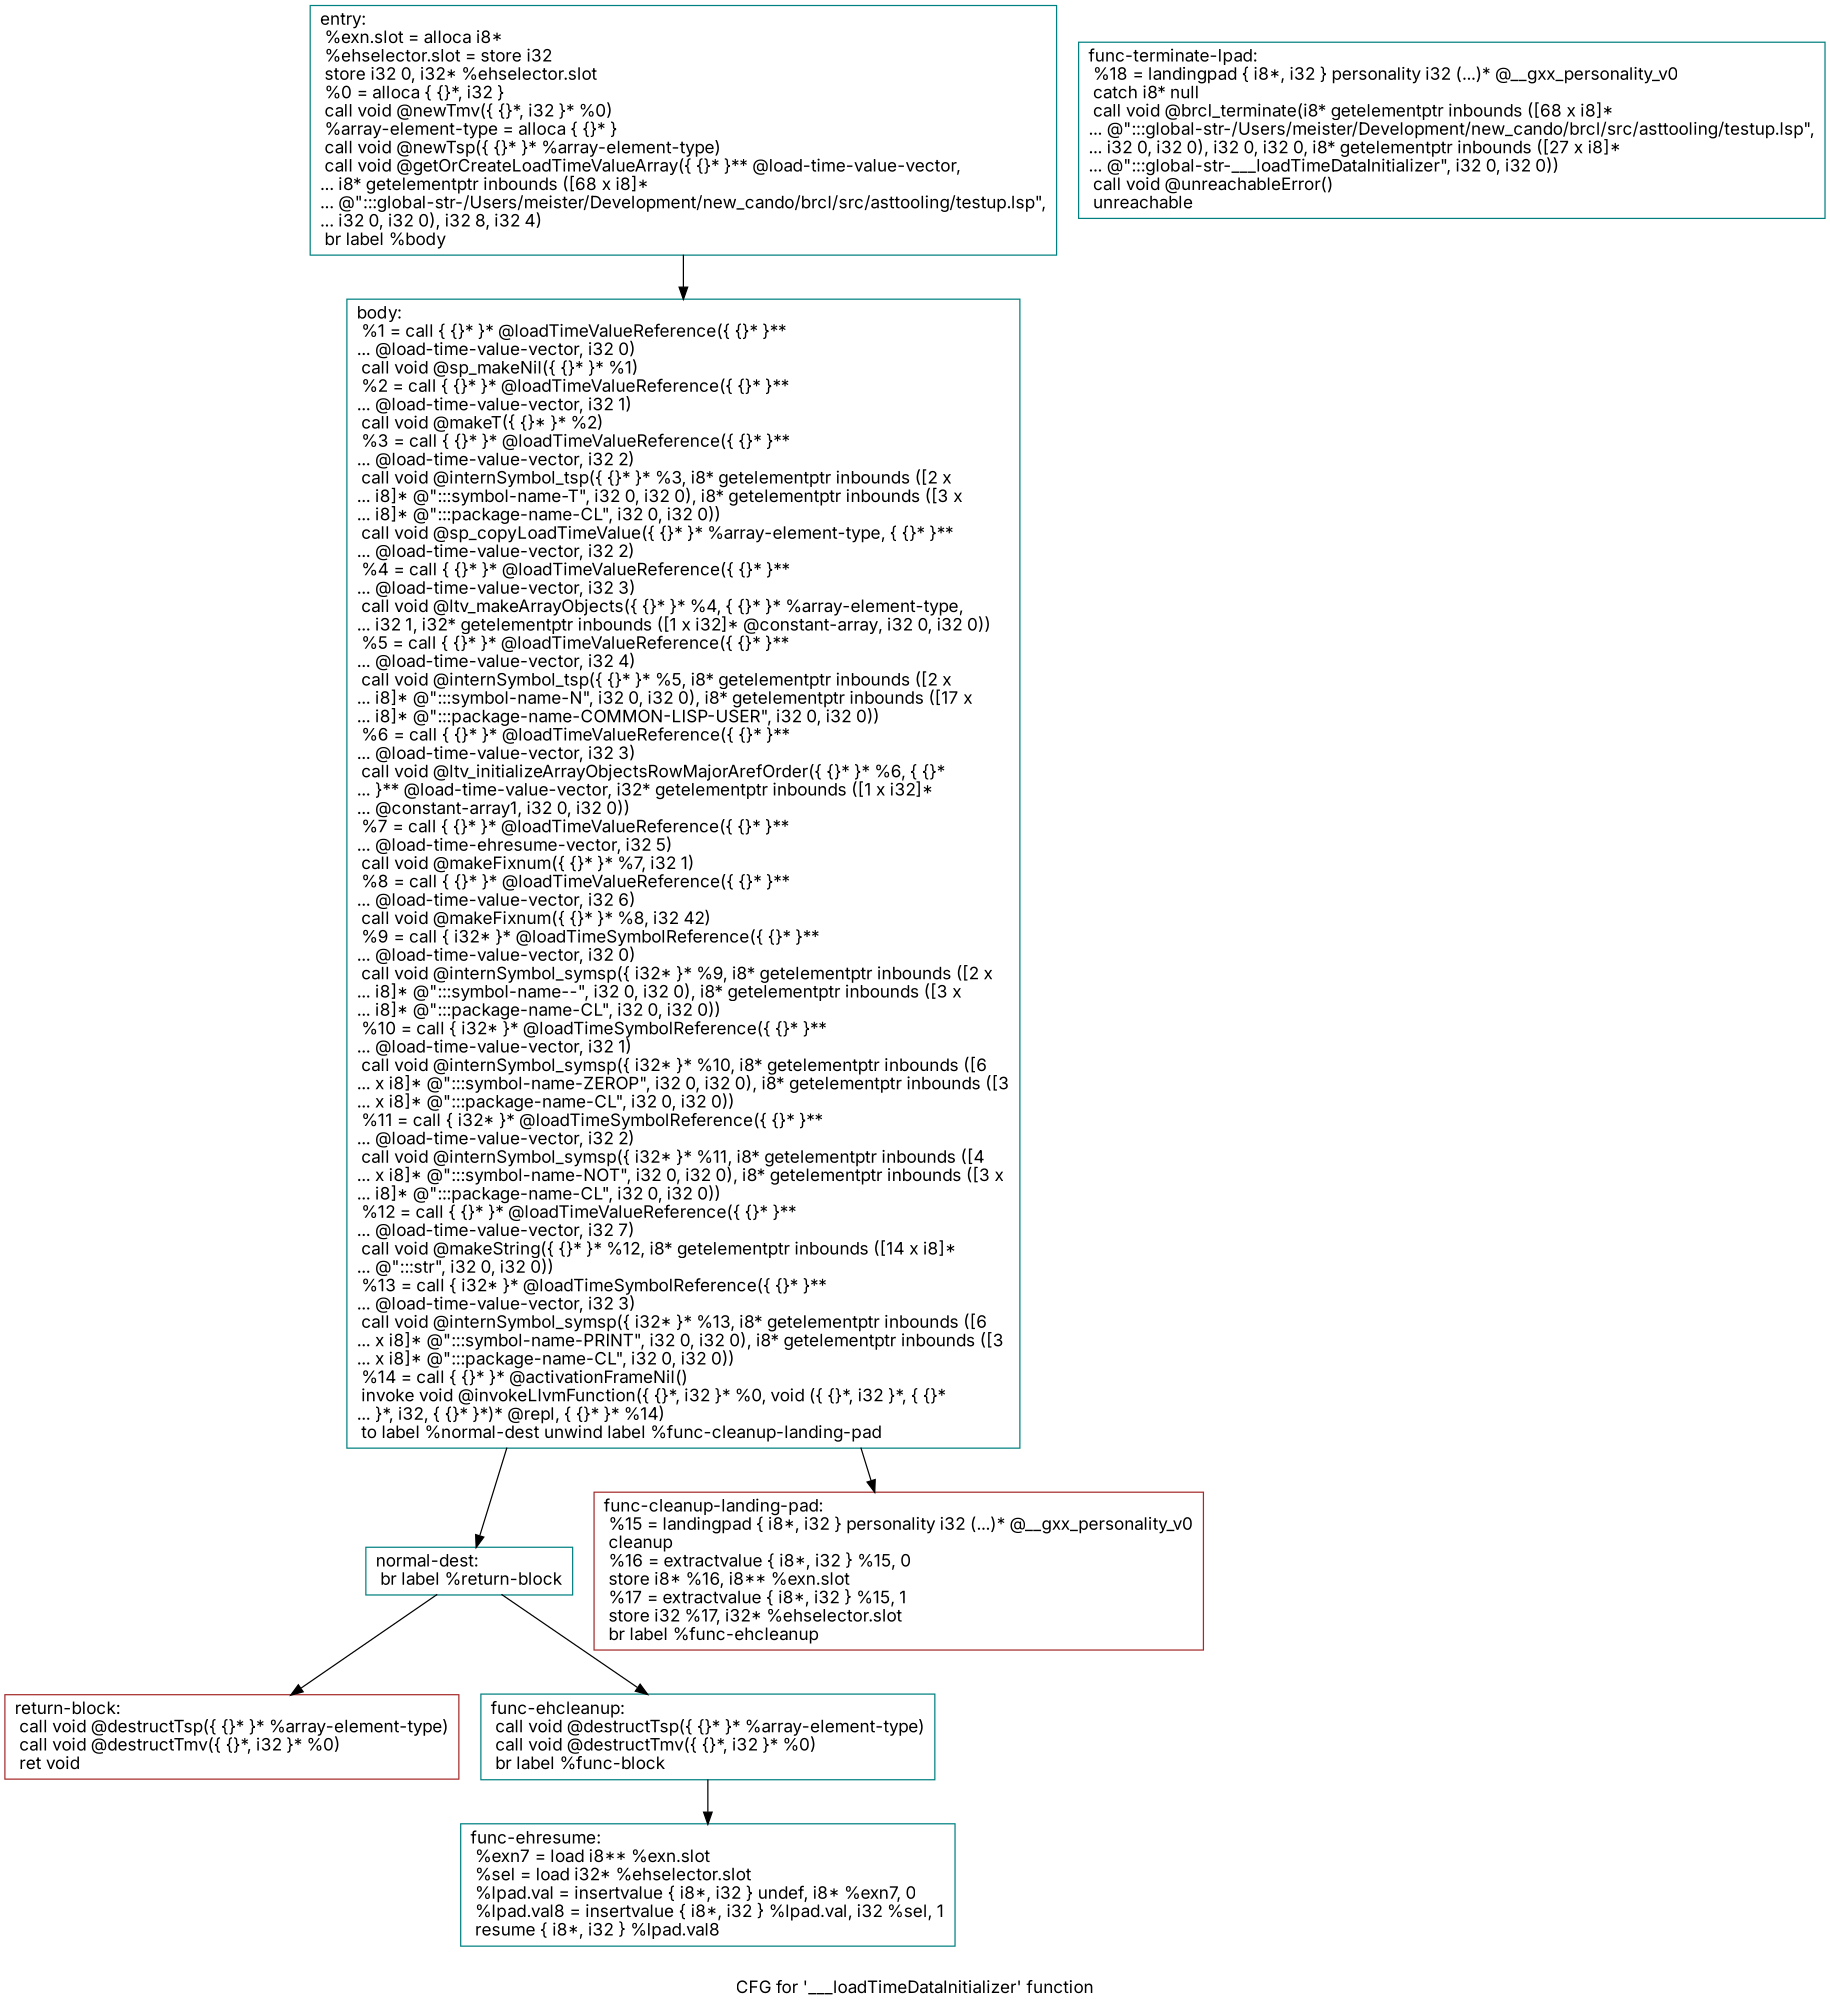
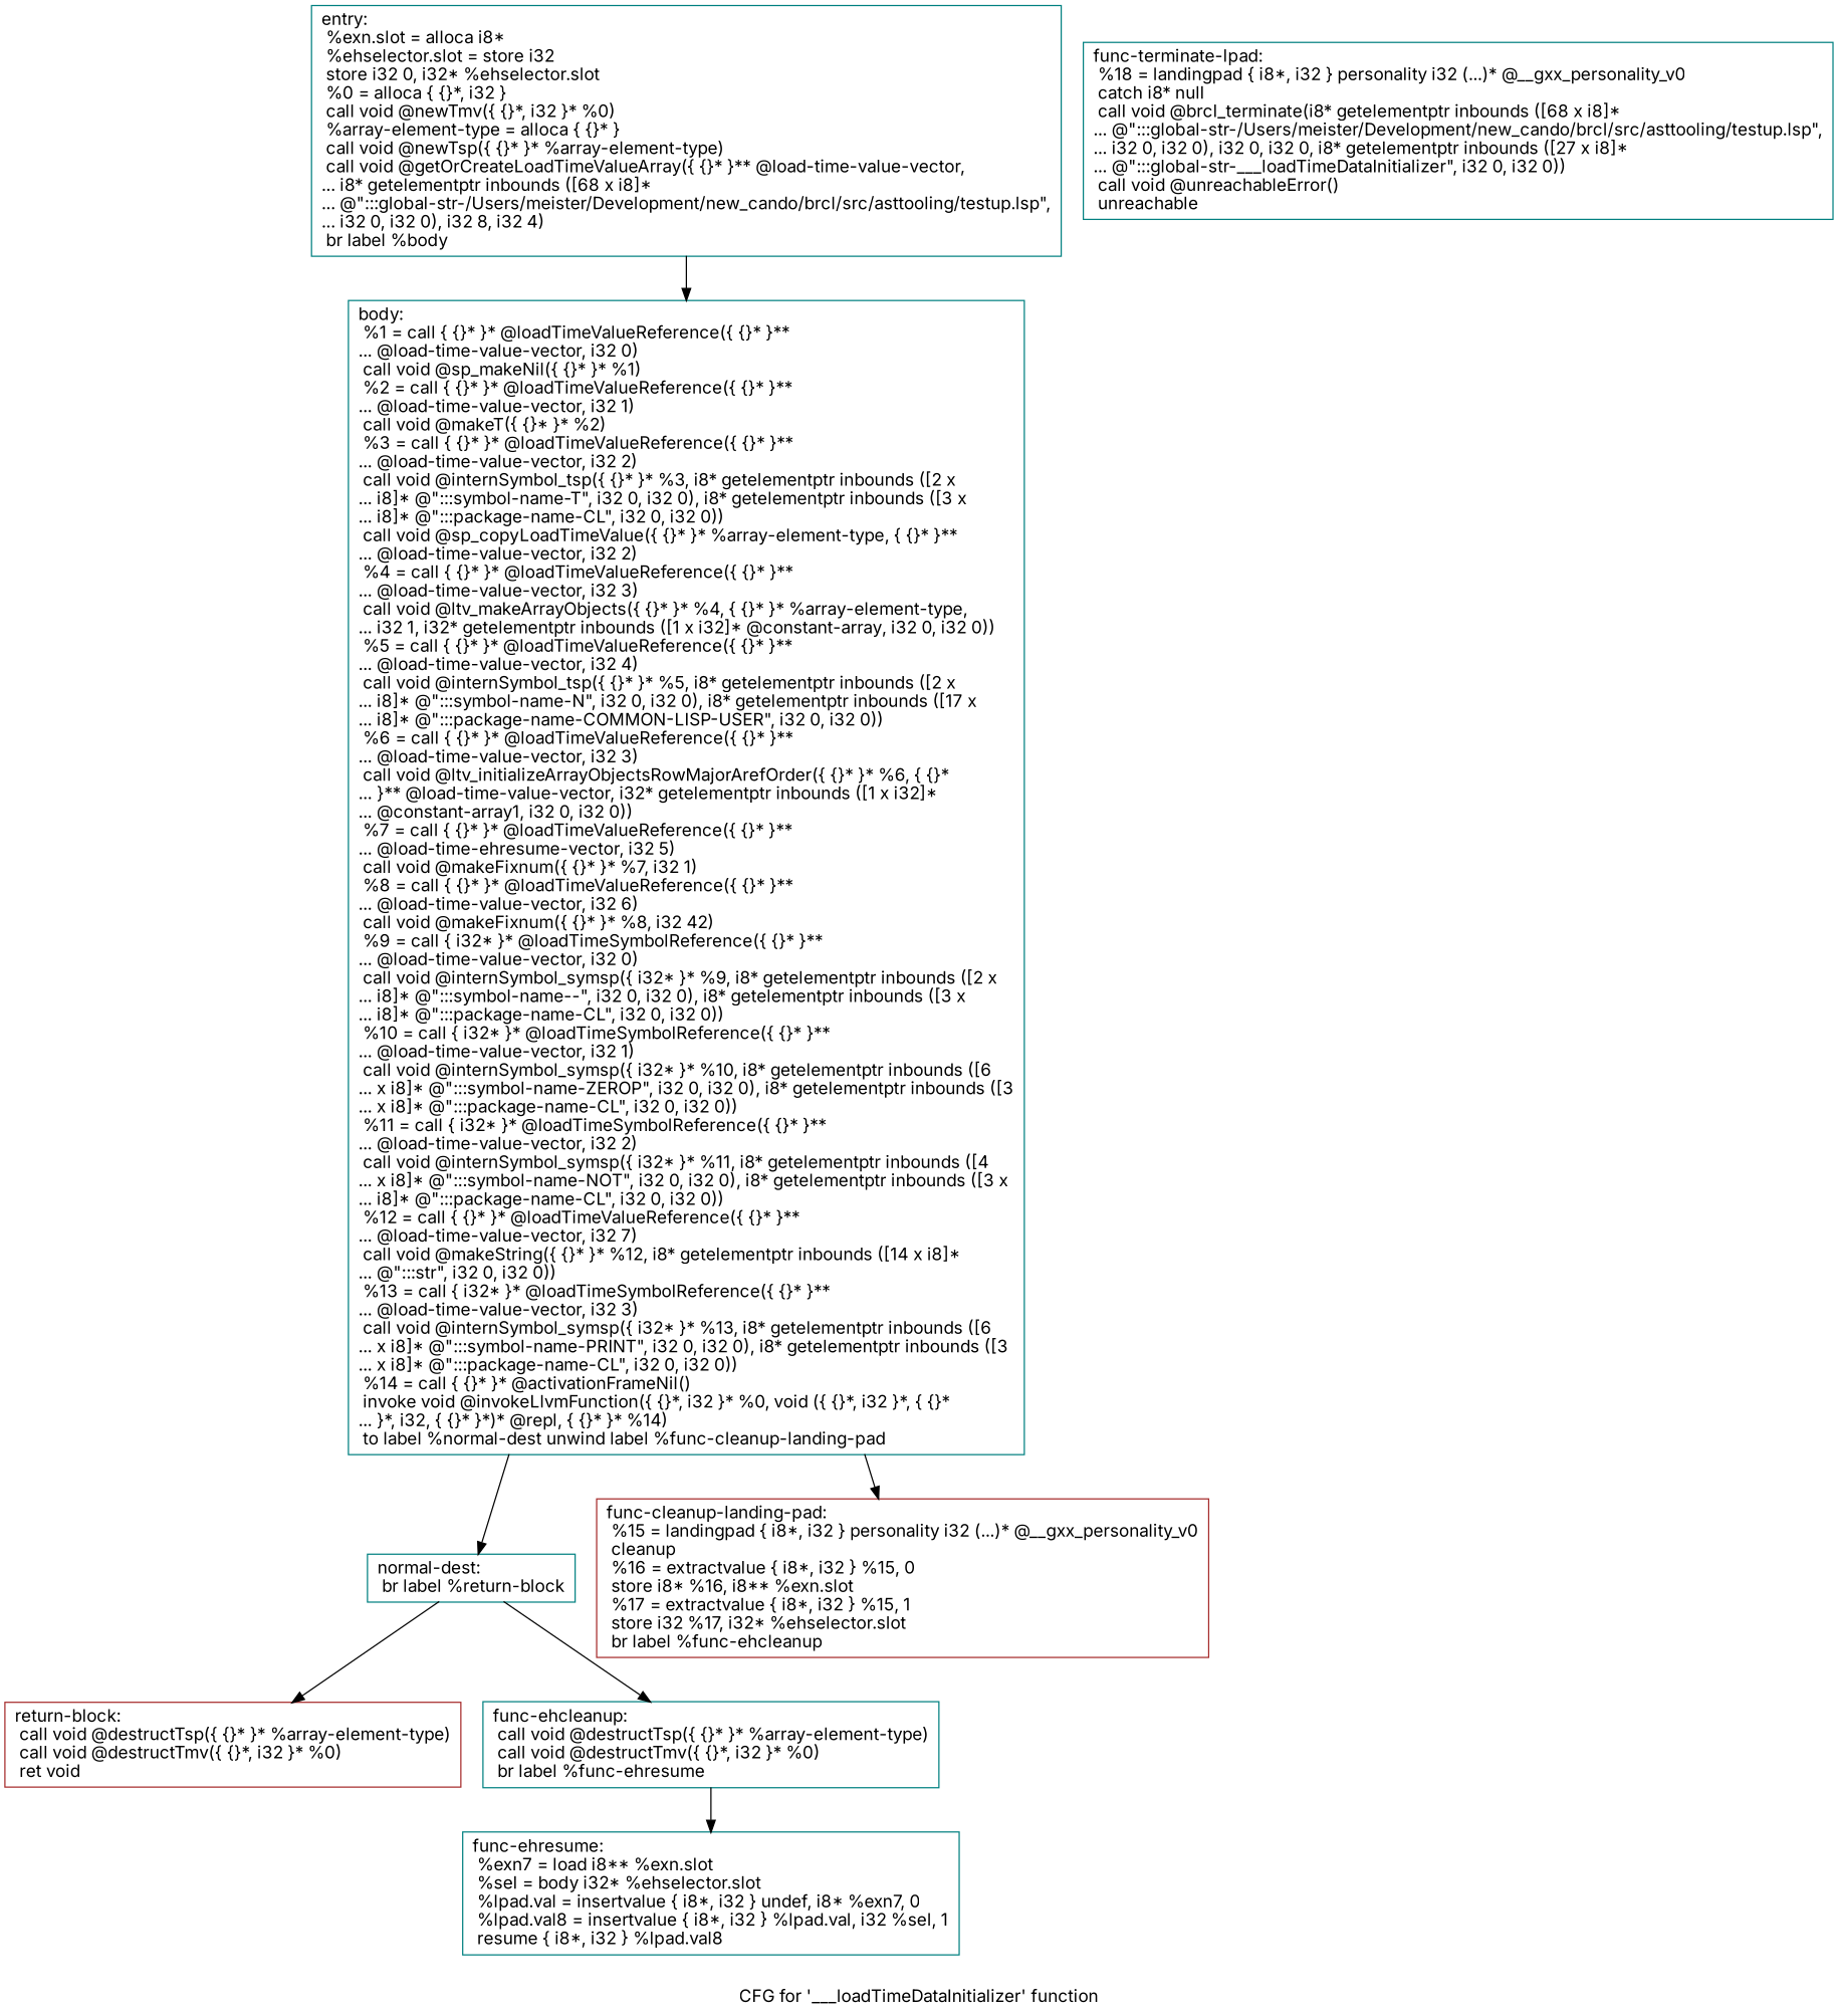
  digraph {
    fontname=Inter
    label="CFG for '___loadTimeDataInitializer' function"
    node [color=teal fontname=Inter shape=record]
    edge [fontname=Inter]
    n1 [label="{entry:\l  %exn.slot = alloca i8*\l  %ehselector.slot = store i32\l  store i32 0, i32* %ehselector.slot\l  %0 = alloca \{ \{\}*, i32 \}\l  call void @newTmv(\{ \{\}*, i32 \}* %0)\l  %array-element-type = alloca \{ \{\}* \}\l  call void @newTsp(\{ \{\}* \}* %array-element-type)\l  call void @getOrCreateLoadTimeValueArray(\{ \{\}* \}** @load-time-value-vector,\l... i8* getelementptr inbounds ([68 x i8]*\l... @\":::global-str-/Users/meister/Development/new_cando/brcl/src/asttooling/testup.lsp\",\l... i32 0, i32 0), i32 8, i32 4)\l  br label %body\l}"]
    n2 [label="{body:                                             \l  %1 = call \{ \{\}* \}* @loadTimeValueReference(\{ \{\}* \}**\l... @load-time-value-vector, i32 0)\l  call void @sp_makeNil(\{ \{\}* \}* %1)\l  %2 = call \{ \{\}* \}* @loadTimeValueReference(\{ \{\}* \}**\l... @load-time-value-vector, i32 1)\l  call void @makeT(\{ \{\}* \}* %2)\l  %3 = call \{ \{\}* \}* @loadTimeValueReference(\{ \{\}* \}**\l... @load-time-value-vector, i32 2)\l  call void @internSymbol_tsp(\{ \{\}* \}* %3, i8* getelementptr inbounds ([2 x\l... i8]* @\":::symbol-name-T\", i32 0, i32 0), i8* getelementptr inbounds ([3 x\l... i8]* @\":::package-name-CL\", i32 0, i32 0))\l  call void @sp_copyLoadTimeValue(\{ \{\}* \}* %array-element-type, \{ \{\}* \}**\l... @load-time-value-vector, i32 2)\l  %4 = call \{ \{\}* \}* @loadTimeValueReference(\{ \{\}* \}**\l... @load-time-value-vector, i32 3)\l  call void @ltv_makeArrayObjects(\{ \{\}* \}* %4, \{ \{\}* \}* %array-element-type,\l... i32 1, i32* getelementptr inbounds ([1 x i32]* @constant-array, i32 0, i32 0))\l  %5 = call \{ \{\}* \}* @loadTimeValueReference(\{ \{\}* \}**\l... @load-time-value-vector, i32 4)\l  call void @internSymbol_tsp(\{ \{\}* \}* %5, i8* getelementptr inbounds ([2 x\l... i8]* @\":::symbol-name-N\", i32 0, i32 0), i8* getelementptr inbounds ([17 x\l... i8]* @\":::package-name-COMMON-LISP-USER\", i32 0, i32 0))\l  %6 = call \{ \{\}* \}* @loadTimeValueReference(\{ \{\}* \}**\l... @load-time-value-vector, i32 3)\l  call void @ltv_initializeArrayObjectsRowMajorArefOrder(\{ \{\}* \}* %6, \{ \{\}*\l... \}** @load-time-value-vector, i32* getelementptr inbounds ([1 x i32]*\l... @constant-array1, i32 0, i32 0))\l  %7 = call \{ \{\}* \}* @loadTimeValueReference(\{ \{\}* \}**\l... @load-time-ehresume-vector, i32 5)\l  call void @makeFixnum(\{ \{\}* \}* %7, i32 1)\l  %8 = call \{ \{\}* \}* @loadTimeValueReference(\{ \{\}* \}**\l... @load-time-value-vector, i32 6)\l  call void @makeFixnum(\{ \{\}* \}* %8, i32 42)\l  %9 = call \{ i32* \}* @loadTimeSymbolReference(\{ \{\}* \}**\l... @load-time-value-vector, i32 0)\l  call void @internSymbol_symsp(\{ i32* \}* %9, i8* getelementptr inbounds ([2 x\l... i8]* @\":::symbol-name--\", i32 0, i32 0), i8* getelementptr inbounds ([3 x\l... i8]* @\":::package-name-CL\", i32 0, i32 0))\l  %10 = call \{ i32* \}* @loadTimeSymbolReference(\{ \{\}* \}**\l... @load-time-value-vector, i32 1)\l  call void @internSymbol_symsp(\{ i32* \}* %10, i8* getelementptr inbounds ([6\l... x i8]* @\":::symbol-name-ZEROP\", i32 0, i32 0), i8* getelementptr inbounds ([3\l... x i8]* @\":::package-name-CL\", i32 0, i32 0))\l  %11 = call \{ i32* \}* @loadTimeSymbolReference(\{ \{\}* \}**\l... @load-time-value-vector, i32 2)\l  call void @internSymbol_symsp(\{ i32* \}* %11, i8* getelementptr inbounds ([4\l... x i8]* @\":::symbol-name-NOT\", i32 0, i32 0), i8* getelementptr inbounds ([3 x\l... i8]* @\":::package-name-CL\", i32 0, i32 0))\l  %12 = call \{ \{\}* \}* @loadTimeValueReference(\{ \{\}* \}**\l... @load-time-value-vector, i32 7)\l  call void @makeString(\{ \{\}* \}* %12, i8* getelementptr inbounds ([14 x i8]*\l... @\":::str\", i32 0, i32 0))\l  %13 = call \{ i32* \}* @loadTimeSymbolReference(\{ \{\}* \}**\l... @load-time-value-vector, i32 3)\l  call void @internSymbol_symsp(\{ i32* \}* %13, i8* getelementptr inbounds ([6\l... x i8]* @\":::symbol-name-PRINT\", i32 0, i32 0), i8* getelementptr inbounds ([3\l... x i8]* @\":::package-name-CL\", i32 0, i32 0))\l  %14 = call \{ \{\}* \}* @activationFrameNil()\l  invoke void @invokeLlvmFunction(\{ \{\}*, i32 \}* %0, void (\{ \{\}*, i32 \}*, \{ \{\}*\l... \}*, i32, \{ \{\}* \}*)* @repl, \{ \{\}* \}* %14)\l          to label %normal-dest unwind label %func-cleanup-landing-pad\l}"]
    n3 [label="{normal-dest:                                      \l  br label %return-block\l}"]
    n4 [color=brown label="{func-cleanup-landing-pad:                         \l  %15 = landingpad \{ i8*, i32 \} personality i32 (...)* @__gxx_personality_v0\l          cleanup\l  %16 = extractvalue \{ i8*, i32 \} %15, 0\l  store i8* %16, i8** %exn.slot\l  %17 = extractvalue \{ i8*, i32 \} %15, 1\l  store i32 %17, i32* %ehselector.slot\l  br label %func-ehcleanup\l}"]
    n5 [color=brown label="{return-block:                                     \l  call void @destructTsp(\{ \{\}* \}* %array-element-type)\l  call void @destructTmv(\{ \{\}*, i32 \}* %0)\l  ret void\l}"]
-   n6 [label="{func-ehcleanup:                                   \l  call void @destructTsp(\{ \{\}* \}* %array-element-type)\l  call void @destructTmv(\{ \{\}*, i32 \}* %0)\l  br label %func-block\l}"]
-   n7 [label="{func-ehresume:                                    \l  %exn7 = load i8** %exn.slot\l  %sel = load i32* %ehselector.slot\l  %lpad.val = insertvalue \{ i8*, i32 \} undef, i8* %exn7, 0\l  %lpad.val8 = insertvalue \{ i8*, i32 \} %lpad.val, i32 %sel, 1\l  resume \{ i8*, i32 \} %lpad.val8\l}"]
+   n6 [label="{func-ehcleanup:                                   \l  call void @destructTsp(\{ \{\}* \}* %array-element-type)\l  call void @destructTmv(\{ \{\}*, i32 \}* %0)\l  br label %func-ehresume\l}"]
+   n7 [label="{func-ehresume:                                    \l  %exn7 = load i8** %exn.slot\l  %sel = body i32* %ehselector.slot\l  %lpad.val = insertvalue \{ i8*, i32 \} undef, i8* %exn7, 0\l  %lpad.val8 = insertvalue \{ i8*, i32 \} %lpad.val, i32 %sel, 1\l  resume \{ i8*, i32 \} %lpad.val8\l}"]
    n8 [label="{func-terminate-lpad:                              \l  %18 = landingpad \{ i8*, i32 \} personality i32 (...)* @__gxx_personality_v0\l          catch i8* null\l  call void @brcl_terminate(i8* getelementptr inbounds ([68 x i8]*\l... @\":::global-str-/Users/meister/Development/new_cando/brcl/src/asttooling/testup.lsp\",\l... i32 0, i32 0), i32 0, i32 0, i8* getelementptr inbounds ([27 x i8]*\l... @\":::global-str-___loadTimeDataInitializer\", i32 0, i32 0))\l  call void @unreachableError()\l  unreachable\l}"]
    n1 -> n2
    n2 -> n3
    n2 -> n4
    n3 -> n5
    n3 -> n6
    n6 -> n7
  }
